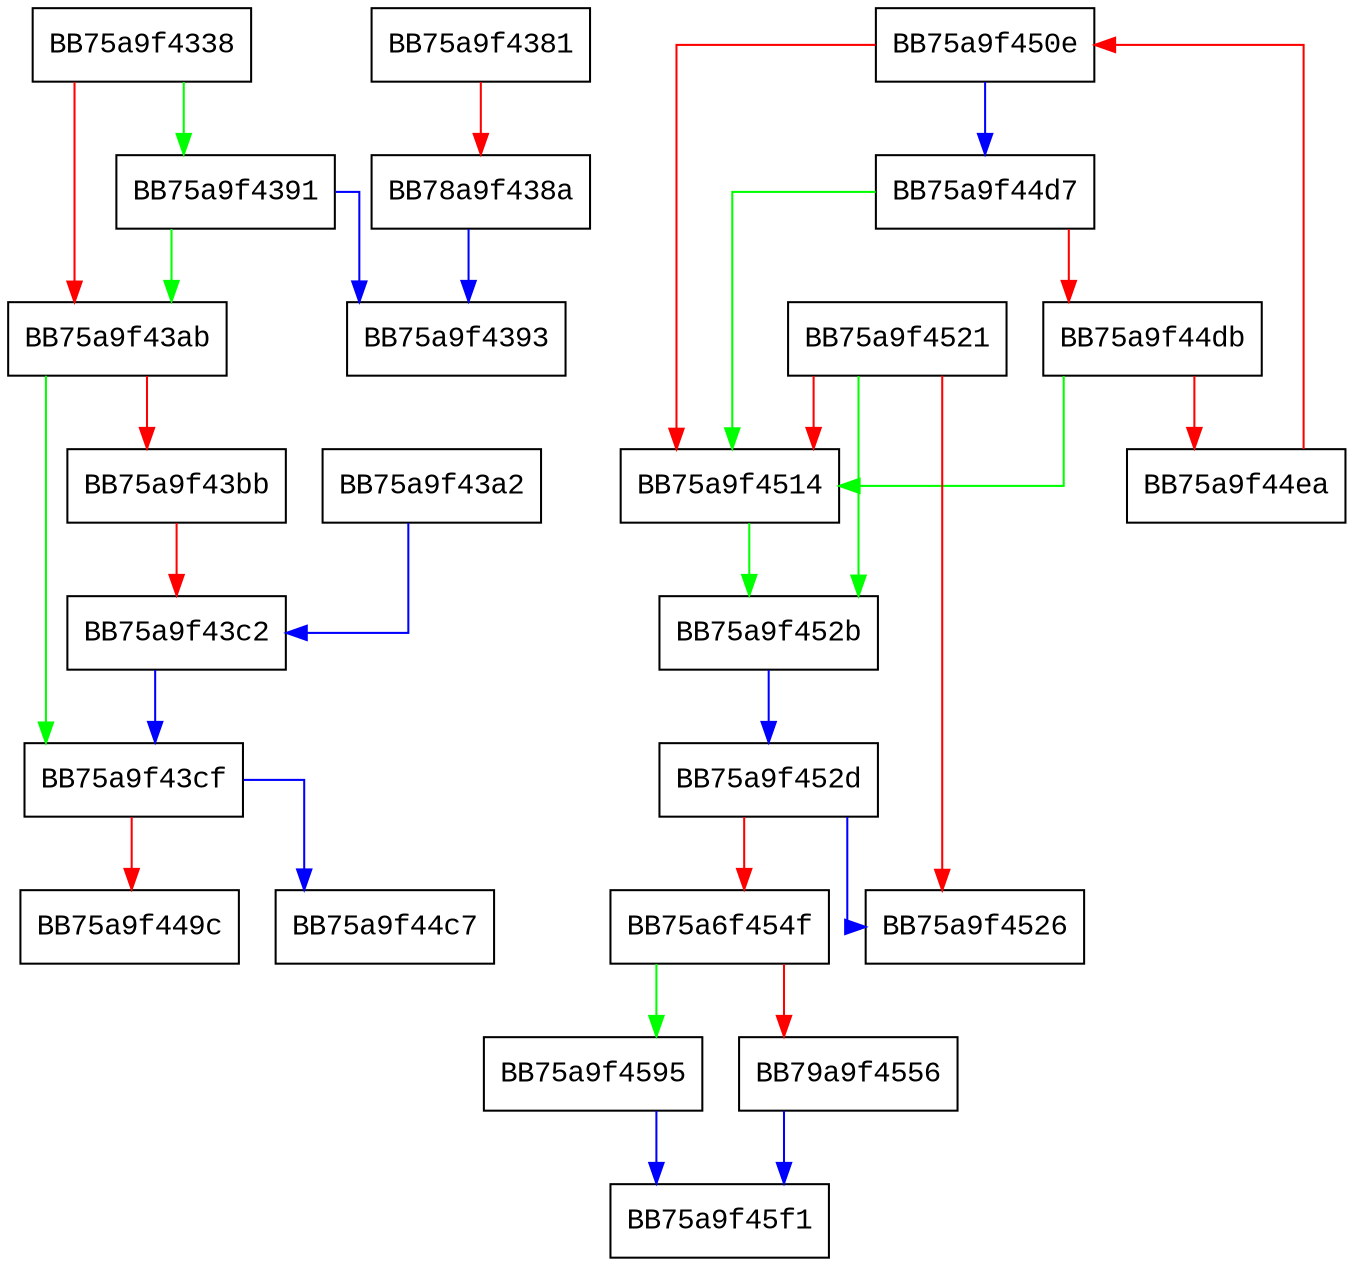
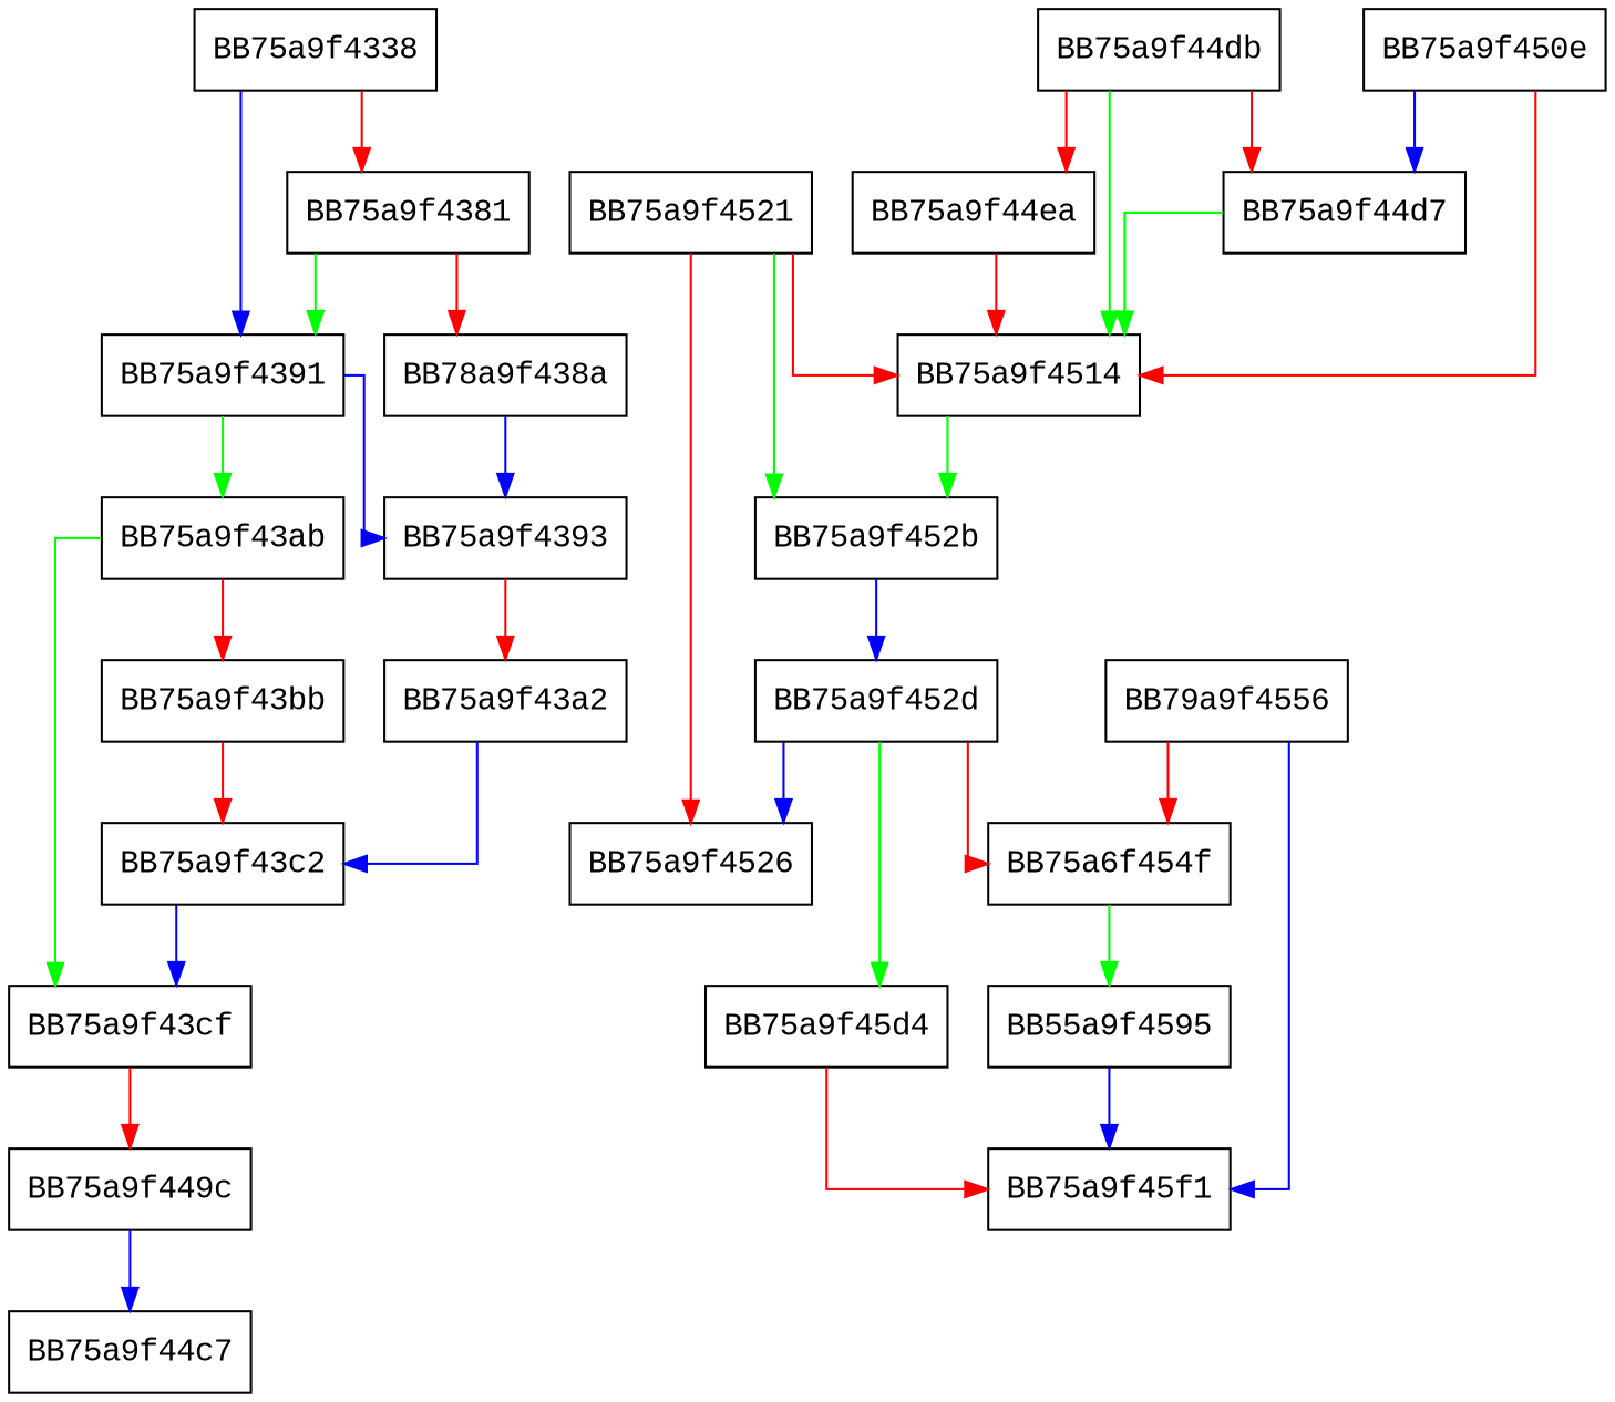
  digraph {
    fontname="Liberation Mono"
    splines=ortho
    node [fontname="Liberation Mono" shape=box]
    edge [color=red fontname="Liberation Mono"]
    BB75a9f4338
    BB75a9f4391
    BB75a9f4381
    BB75a9f4393
    BB75a9f43ab
    n6 [label=BB78a9f438a]
    BB75a9f43a2
    BB75a9f43cf
    BB75a9f43bb
    BB75a9f43c2
    BB75a9f449c
    BB75a9f44c7
    BB75a9f450e
    BB75a9f44d7
    BB75a9f4514
    BB75a9f44db
    BB75a9f452b
    BB75a9f44ea
    BB75a9f452d
    BB75a9f4521
    BB75a9f4526
+   BB75a9f45d4
    n23 [label=BB75a6f454f]
    BB75a9f45f1
-   BB75a9f4595
+   BB75a9f4595 [label=BB55a9f4595]
    n26 [label=BB79a9f4556]
-   BB75a9f4338 -> BB75a9f4391 [color=green]
-   BB75a9f4338 -> BB75a9f43ab
+   BB75a9f4338 -> BB75a9f4391 [color=blue]
+   BB75a9f4338 -> BB75a9f4381
    BB75a9f4391 -> BB75a9f4393 [color=blue]
    BB75a9f4391 -> BB75a9f43ab [color=green]
+   BB75a9f4381 -> BB75a9f4391 [color=green]
    BB75a9f4381 -> n6
+   BB75a9f4393 -> BB75a9f43a2
    BB75a9f43ab -> BB75a9f43cf [color=green]
    BB75a9f43ab -> BB75a9f43bb
    n6 -> BB75a9f4393 [color=blue]
    BB75a9f43a2 -> BB75a9f43c2 [color=blue]
    BB75a9f43cf -> BB75a9f449c
    BB75a9f43bb -> BB75a9f43c2
    BB75a9f43c2 -> BB75a9f43cf [color=blue]
-   BB75a9f43cf -> BB75a9f44c7 [color=blue]
+   BB75a9f449c -> BB75a9f44c7 [color=blue]
    BB75a9f450e -> BB75a9f44d7 [color=blue]
    BB75a9f450e -> BB75a9f4514
    BB75a9f44d7 -> BB75a9f4514 [color=green]
-   BB75a9f44d7 -> BB75a9f44db
+   BB75a9f44db -> BB75a9f44d7
    BB75a9f4514 -> BB75a9f452b [color=green]
    BB75a9f44db -> BB75a9f4514 [color=green]
    BB75a9f44db -> BB75a9f44ea
    BB75a9f452b -> BB75a9f452d [color=blue]
-   BB75a9f44ea -> BB75a9f450e
+   BB75a9f44ea -> BB75a9f4514
    BB75a9f452d -> BB75a9f4526 [color=blue]
+   BB75a9f452d -> BB75a9f45d4 [color=green]
    BB75a9f452d -> n23
    BB75a9f4521 -> BB75a9f4514
    BB75a9f4521 -> BB75a9f452b [color=green]
    BB75a9f4521 -> BB75a9f4526
+   BB75a9f45d4 -> BB75a9f45f1
    n23 -> BB75a9f4595 [color=green]
-   n23 -> n26
+   n26 -> n23
    BB75a9f4595 -> BB75a9f45f1 [color=blue]
    n26 -> BB75a9f45f1 [color=blue]
  }
